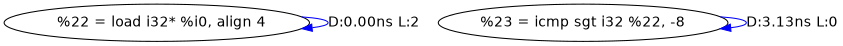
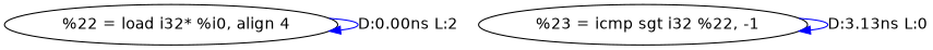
  digraph {
    fontname="DejaVu Sans"
    node [fontname="DejaVu Sans"]
    edge [color=blue fontname="DejaVu Sans"]
    n1 [label="  %22 = load i32* %i0, align 4"]
-   n2 [label="%23 = icmp sgt i32 %22, -8"]
+   n2 [label="  %23 = icmp sgt i32 %22, -1"]
    n1 -> n1 [label="D:0.00ns L:2"]
    n2 -> n2 [label="D:3.13ns L:0"]
  }
